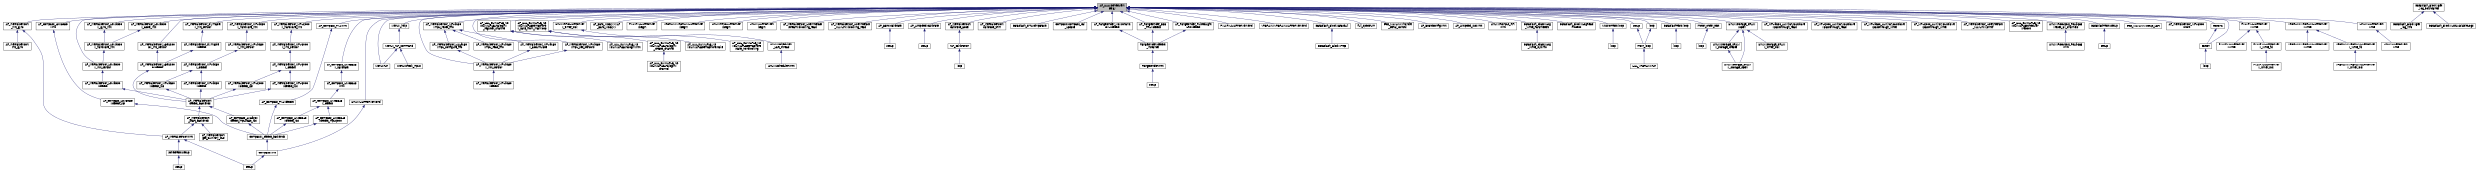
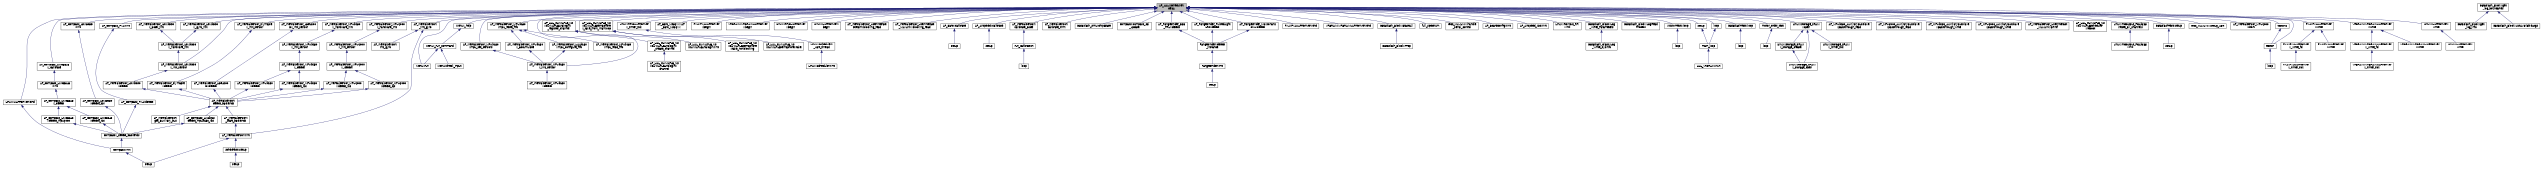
  digraph {
    rankdir=TB
    node [color=black fillcolor=white fontname=Helvetica fontsize=10 shape=record style=filled]
    edge [color=midnightblue dir=back fontname=Helvetica fontsize=10 labelfontname=Helvetica labelfontsize=10 style=solid]
    n1 [fillcolor=grey75 fontcolor=black height=0.2 label="AP_HAL::Scheduler::\ldelay" width=0.4]
    n2 [height=0.2 label="AP_InertialSensor_LSM9DS0\l::_accel_init" width=0.4]
    n3 [height=0.2 label="AP_InertialSensor_LSM9DS0\l::_init_sensor" width=0.4]
    n4 [height=0.2 label="AP_Compass_HMC5843\l::_calibrate" width=0.4]
    n5 [height=0.2 label="AP_InertialSensor_LSM9DS0\l::_gyro_init" width=0.4]
    n6 [height=0.2 label="AP_InertialSensor_MPU9250\l::_hardware_init" width=0.4]
    n7 [height=0.2 label="AP_InertialSensor_MPU6000\l::_hardware_init" width=0.4]
    n8 [height=0.2 label="Menu::_help" width=0.4]
    n9 [height=0.2 label="Menu::run" width=0.4]
    n10 [height=0.2 label="AP_InertialSensor::\l_init_gyro" width=0.4]
    n11 [height=0.2 label="AP_InertialSensor_Flymaple\l::_init_sensor" width=0.4]
    n12 [height=0.2 label="AP_InertialSensor_MPU9150\l::_init_sensor" width=0.4]
    n13 [height=0.2 label="AP_InertialSensor_L3G4200\lD::_init_sensor" width=0.4]
    n14 [height=0.2 label="AP_HAL_FLYMAPLE_NS\l::FLYMAPLEAnalogIn::\l_register_channel" width=0.4]
    n15 [height=0.2 label="AP_HAL_FLYMAPLE_NS\l::FLYMAPLESemaphore\l::_take_from_mainloop" width=0.4]
    n16 [height=0.2 label="Linux::RPIOUARTDriver\l::_timer_tick" width=0.4]
    n17 [height=0.2 label="AP_Baro_MS56XX::AP\l_Baro_MS56XX" width=0.4]
    n18 [height=0.2 label="PX4::PX4UARTDriver\l::begin" width=0.4]
    n19 [height=0.2 label="VRBRAIN::VRBRAINUARTDriver\l::begin" width=0.4]
    n20 [height=0.2 label="Linux::RPIOUARTDriver\l::begin" width=0.4]
    n21 [height=0.2 label="Linux::UARTDriver::\lbegin" width=0.4]
    n22 [height=0.2 label="AP_InertialSensor_UserInteract\lStream::blocking_read" width=0.4]
    n23 [height=0.2 label="AP_InertialSensor_UserInteract\l_MAVLink::blocking_read" width=0.4]
    n24 [height=0.2 label="AP_Baro::calibrate" width=0.4]
    n25 [height=0.2 label="AP_Airspeed::calibrate" width=0.4]
    n26 [height=0.2 label="AP_InertialSensor::\lcalibrate_accel" width=0.4]
    n27 [height=0.2 label="AP_InertialSensor::\lcalibrate_trim" width=0.4]
    n28 [height=0.2 label="DataFlash_SITL::ChipErase" width=0.4]
    n29 [height=0.2 label="Compass::compass_cal\l_update" width=0.4]
    n30 [height=0.2 label="AP_RangeFinder_MaxsonarI2\lCXL::detect" width=0.4]
    n31 [height=0.2 label="AP_RangeFinder_BBB\l_PRU::detect" width=0.4]
    n32 [height=0.2 label="AP_RangeFinder_PulsedLight\lLRF::detect" width=0.4]
    n33 [height=0.2 label="PX4::PX4UARTDriver::end" width=0.4]
    n34 [height=0.2 label="VRBRAIN::VRBRAINUARTDriver::end" width=0.4]
    n35 [height=0.2 label="Linux::UARTDriver::end" width=0.4]
    n36 [height=0.2 label="DataFlash_Block::EraseAll" width=0.4]
    n37 [height=0.2 label=full_spectrum width=0.4]
    n38 [height=0.2 label="GCS_MAVLINK::handle\l_serial_control" width=0.4]
    n39 [height=0.2 label="AP_Compass_PX4::init" width=0.4]
    n40 [height=0.2 label="AP_BoardConfig::init" width=0.4]
    n41 [height=0.2 label="AP_Airspeed_I2C::init" width=0.4]
    n42 [height=0.2 label="AP_Compass_LSM303D\l::init" width=0.4]
    n43 [height=0.2 label="Linux::RCInput_RPI\l::init" width=0.4]
    n44 [height=0.2 label="DataFlash_Class::Log\l_Write_Parameters" width=0.4]
    n45 [height=0.2 label="DataFlash_Block::LogRead\lProcess" width=0.4]
    n46 [height=0.2 label="MissionTest::loop" width=0.4]
    n47 [height=0.2 label=loop width=0.4]
    n48 [height=0.2 label="DataFlashTest::loop" width=0.4]
    n49 [height=0.2 label=motor_order_test width=0.4]
    n50 [height=0.2 label="AP_InertialSensor_MPU9150\l::mpu_reset_fifo" width=0.4]
    n51 [height=0.2 label="AP_InertialSensor_MPU9150\l::mpu_set_sensors" width=0.4]
    n52 [height=0.2 label="Linux::Storage_FRAM\l::open" width=0.4]
    n53 [height=0.2 label="AP_MPU9250_AuxiliaryBusSlave\l::passthrough_read" width=0.4]
    n54 [height=0.2 label="AP_MPU6000_AuxiliaryBusSlave\l::passthrough_read" width=0.4]
    n55 [height=0.2 label="AP_MPU9250_AuxiliaryBusSlave\l::passthrough_write" width=0.4]
    n56 [height=0.2 label="AP_MPU6000_AuxiliaryBusSlave\l::passthrough_write" width=0.4]
    n57 [height=0.2 label="AP_InertialSensor_UserInteract\l_MAVLink::printf" width=0.4]
    n58 [height=0.2 label="AP_HAL_FLYMAPLE_NS\l::FLYMAPLEScheduler\l::reboot" width=0.4]
    n59 [height=0.2 label="Linux::RCOutput_PCA9685\l::reset_all_channels" width=0.4]
    n60 [height=0.2 label=setup width=0.4]
    n61 [height=0.2 label="DataFlashTest::setup" width=0.4]
    n62 [height=0.2 label="GCS_MAVLINK::setup_uart" width=0.4]
    n63 [height=0.2 label="AP_InertialSensor_MPU6000\l::start" width=0.4]
    n64 [height=0.2 label=testFn width=0.4]
    n65 [height=0.2 label=testFn2 width=0.4]
    n66 [height=0.2 label="PX4::PX4UARTDriver\l::write" width=0.4]
    n67 [height=0.2 label="VRBRAIN::VRBRAINUARTDriver\l::write" width=0.4]
    n68 [height=0.2 label="Linux::UARTDriver::\lwrite" width=0.4]
    n69 [height=0.2 label="AP_InertialSensor_LSM9DS0\l::_hardware_init" width=0.4]
    n70 [height=0.2 label="AP_InertialSensor_LSM9DS0\l::detect" width=0.4]
    n71 [height=0.2 label="Compass::init" width=0.4]
    n72 [height=0.2 label=setup width=0.4]
    n73 [height=0.2 label="AP_Compass_HMC5843\l::init" width=0.4]
    n74 [height=0.2 label="AP_InertialSensor_MPU9250\l::_init_sensor" width=0.4]
    n75 [height=0.2 label="AP_InertialSensor_MPU6000\l::_init_sensor" width=0.4]
    n76 [height=0.2 label="Menu::_run_command" width=0.4]
    n77 [height=0.2 label="AP_InertialSensor::init" width=0.4]
    n78 [height=0.2 label="AP_InertialSensor::\linit_gyro" width=0.4]
    n79 [height=0.2 label="AP_InertialSensor_Flymaple\l::detect" width=0.4]
    n80 [height=0.2 label="AP_InertialSensor_MPU9150\l::detect" width=0.4]
    n81 [height=0.2 label="AP_InertialSensor_L3G4200\lD::detect" width=0.4]
    n82 [height=0.2 label="AP_HAL_FLYMAPLE_NS\l::FLYMAPLEAnalogIn::init" width=0.4]
    n83 [height=0.2 label="AP_HAL_FLYMAPLE_NS\l::FLYMAPLEAnalogIn::\l_create_channel" width=0.4]
    n84 [height=0.2 label="AP_HAL_FLYMAPLE_NS\l::FLYMAPLESemaphore::take" width=0.4]
    n85 [height=0.2 label="AP_HAL_FLYMAPLE_NS\l::FLYMAPLESemaphore\l::take_nonblocking" width=0.4]
    n86 [height=0.2 label="Linux::Scheduler::\l_uart_thread" width=0.4]
    n87 [height=0.2 label=setup width=0.4]
    n88 [height=0.2 label=setup width=0.4]
    n89 [height=0.2 label=run_calibration width=0.4]
    n90 [height=0.2 label="RangeFinder::detect\l_instance" width=0.4]
    n91 [height=0.2 label="DataFlash_Block::Prep" width=0.4]
    n92 [height=0.2 label="DataFlash_Block::get\l_log_boundaries" width=0.4]
    n93 [height=0.2 label="DataFlash_Block::get\l_log_info" width=0.4]
    n94 [height=0.2 label="DataFlash_Block::ListAvailableLogs" width=0.4]
    n95 [height=0.2 label="AP_Compass_PX4::detect" width=0.4]
    n96 [height=0.2 label="AP_Compass_LSM303D\l::detect_spi" width=0.4]
    n97 [height=0.2 label="DataFlash_Class::Log\l_Write_SysInfo" width=0.4]
    n98 [height=0.2 label=loop width=0.4]
    n99 [height=0.2 label=main_loop width=0.4]
    n100 [height=0.2 label=loop width=0.4]
    n101 [height=0.2 label=loop width=0.4]
    n102 [height=0.2 label="AP_InertialSensor_MPU9150\l::_accumulate" width=0.4]
    n103 [height=0.2 label="AP_InertialSensor_HAL9150\l::mpu_configure_fifo" width=0.4]
    n104 [height=0.2 label="AP_InertialSensor_MPU9150\l::mpu_read_fifo" width=0.4]
    n105 [height=0.2 label="Linux::Storage_FRAM\l::_storage_create" width=0.4]
    n106 [height=0.2 label="Linux::Storage_FRAM\l::_storage_open" width=0.4]
    n107 [height=0.2 label="Linux::Storage_FRAM\l::_timer_tick" width=0.4]
    n108 [height=0.2 label="Linux::RCOutput_PCA9685\l::init" width=0.4]
    n109 [height=0.2 label=setup width=0.4]
    n110 [height=0.2 label=loop width=0.4]
    n111 [height=0.2 label="PX4::PX4UARTDriver\l::write" width=0.4]
    n112 [height=0.2 label="PX4::PX4UARTDriver\l::_write_fd" width=0.4]
    n113 [height=0.2 label="VRBRAIN::VRBRAINUARTDriver\l::write" width=0.4]
    n114 [height=0.2 label="VRBRAIN::VRBRAINUARTDriver\l::_write_fd" width=0.4]
    n115 [height=0.2 label="Linux::UARTDriver::\lwrite" width=0.4]
    n116 [height=0.2 label="AP_InertialSensor::\ldetect_backends" width=0.4]
    n117 [height=0.2 label="AP_InertialSensor::\l_start_backends" width=0.4]
    n118 [height=0.2 label="AP_Compass_AK8963::\ldetect_mpu9250_i2c" width=0.4]
    n119 [height=0.2 label="AP_InertialSensor::\lget_auxiliary_bus" width=0.4]
    n120 [height=0.2 label="Compass::_detect_backends" width=0.4]
    n121 [height=0.2 label="SchedTest::setup" width=0.4]
    n122 [height=0.2 label=setup width=0.4]
    n123 [height=0.2 label="AP_Compass_HMC5843\l::_detect" width=0.4]
    n124 [height=0.2 label="AP_Compass_HMC5843\l::detect_i2c" width=0.4]
    n125 [height=0.2 label="AP_Compass_HMC5843\l::detect_mpu6000" width=0.4]
    n126 [height=0.2 label="AP_InertialSensor_MPU9250\l::_detect" width=0.4]
    n127 [height=0.2 label="AP_InertialSensor_MPU9250\l::detect" width=0.4]
    n128 [height=0.2 label="AP_InertialSensor_MPU9250\l::detect_i2c" width=0.4]
    n129 [height=0.2 label="AP_InertialSensor_MPU6000\l::_detect" width=0.4]
    n130 [height=0.2 label="AP_InertialSensor_MPU6000\l::detect_i2c" width=0.4]
    n131 [height=0.2 label="AP_InertialSensor_MPU6000\l::detect_spi" width=0.4]
    n132 [height=0.2 label="Menu::check_input" width=0.4]
    n133 [height=0.2 label="AP_HAL_FLYMAPLE_NS\l::FLYMAPLEAnalogIn::\lchannel" width=0.4]
    n134 [height=0.2 label="Linux::Scheduler::init" width=0.4]
    n135 [height=0.2 label=loop width=0.4]
    n136 [height=0.2 label="RangeFinder::init" width=0.4]
    n137 [height=0.2 label=setup width=0.4]
    n138 [height=0.2 label="HAL_VRBRAIN::run" width=0.4]
    n139 [height=0.2 label="PX4::PX4UARTDriver\l::_timer_tick" width=0.4]
    n140 [height=0.2 label="VRBRAIN::VRBRAINUARTDriver\l::_timer_tick" width=0.4]
    n1 -> n2
    n1 -> n3
    n1 -> n4
    n1 -> n5
    n1 -> n6
    n1 -> n7
    n1 -> n8
    n1 -> n9
    n1 -> n10
    n1 -> n11
    n1 -> n12
    n1 -> n13
    n1 -> n14
    n1 -> n15
    n1 -> n16
    n1 -> n17
    n1 -> n18
    n1 -> n19
    n1 -> n20
    n1 -> n21
    n1 -> n22
    n1 -> n23
    n1 -> n24
    n1 -> n25
    n1 -> n26
    n1 -> n27
    n1 -> n28
    n1 -> n29
    n1 -> n30
    n1 -> n31
    n1 -> n32
    n1 -> n33
    n1 -> n34
    n1 -> n35
    n1 -> n36
    n1 -> n37
    n1 -> n38
    n1 -> n39
    n1 -> n40
    n1 -> n41
    n1 -> n42
    n1 -> n43
    n1 -> n44
    n1 -> n45
    n1 -> n46
    n1 -> n47
    n1 -> n48
    n1 -> n49
    n1 -> n50
    n1 -> n51
    n1 -> n52
    n1 -> n53
    n1 -> n54
    n1 -> n55
    n1 -> n56
    n1 -> n57
    n1 -> n58
    n1 -> n59
    n1 -> n60
    n1 -> n61
    n1 -> n62
    n1 -> n63
    n1 -> n64
    n1 -> n65
    n1 -> n66
    n1 -> n67
    n1 -> n68
    n2 -> n69
    n3 -> n70
    n4 -> n73
    n5 -> n69
    n6 -> n74
    n7 -> n75
    n8 -> n76
    n10 -> n77
    n10 -> n78
    n11 -> n79
    n12 -> n80
    n13 -> n81
    n14 -> n82
    n14 -> n83
    n15 -> n84
    n15 -> n85
    n16 -> n86
    n24 -> n87
    n25 -> n88
    n26 -> n89
    n30 -> n90
    n31 -> n90
    n32 -> n90
    n35 -> n71
    n36 -> n91
    n39 -> n95
    n42 -> n96
    n44 -> n97
    n46 -> n98
    n47 -> n99
    n48 -> n100
    n49 -> n101
    n50 -> n102
    n50 -> n103
    n50 -> n104
    n51 -> n12
    n52 -> n105
    n52 -> n106
    n52 -> n107
    n59 -> n108
    n60 -> n99
    n61 -> n109
    n64 -> n110
    n65 -> n64
    n66 -> n111
    n66 -> n112
    n67 -> n113
    n67 -> n114
    n68 -> n115
    n69 -> n3
    n70 -> n116
    n71 -> n72
    n73 -> n123
    n74 -> n126
    n75 -> n129
    n76 -> n9
    n76 -> n132
    n77 -> n72
    n77 -> n121
-   n79 -> n81
+   n79 -> n116
    n81 -> n116
    n83 -> n133
    n86 -> n134
    n89 -> n135
    n90 -> n136
    n92 -> n93
    n92 -> n94
    n95 -> n120
    n96 -> n120
    n99 -> n138
    n102 -> n12
    n103 -> n12
    n105 -> n106
    n112 -> n139
    n114 -> n140
    n116 -> n117
    n116 -> n118
-   n117 -> n119
+   n116 -> n119
    n117 -> n77
    n118 -> n120
    n120 -> n71
    n121 -> n122
    n123 -> n124
    n123 -> n125
    n124 -> n120
    n125 -> n120
    n126 -> n127
    n126 -> n128
    n127 -> n116
    n128 -> n116
    n129 -> n130
    n129 -> n131
    n130 -> n116
    n131 -> n116
    n136 -> n137
  }
